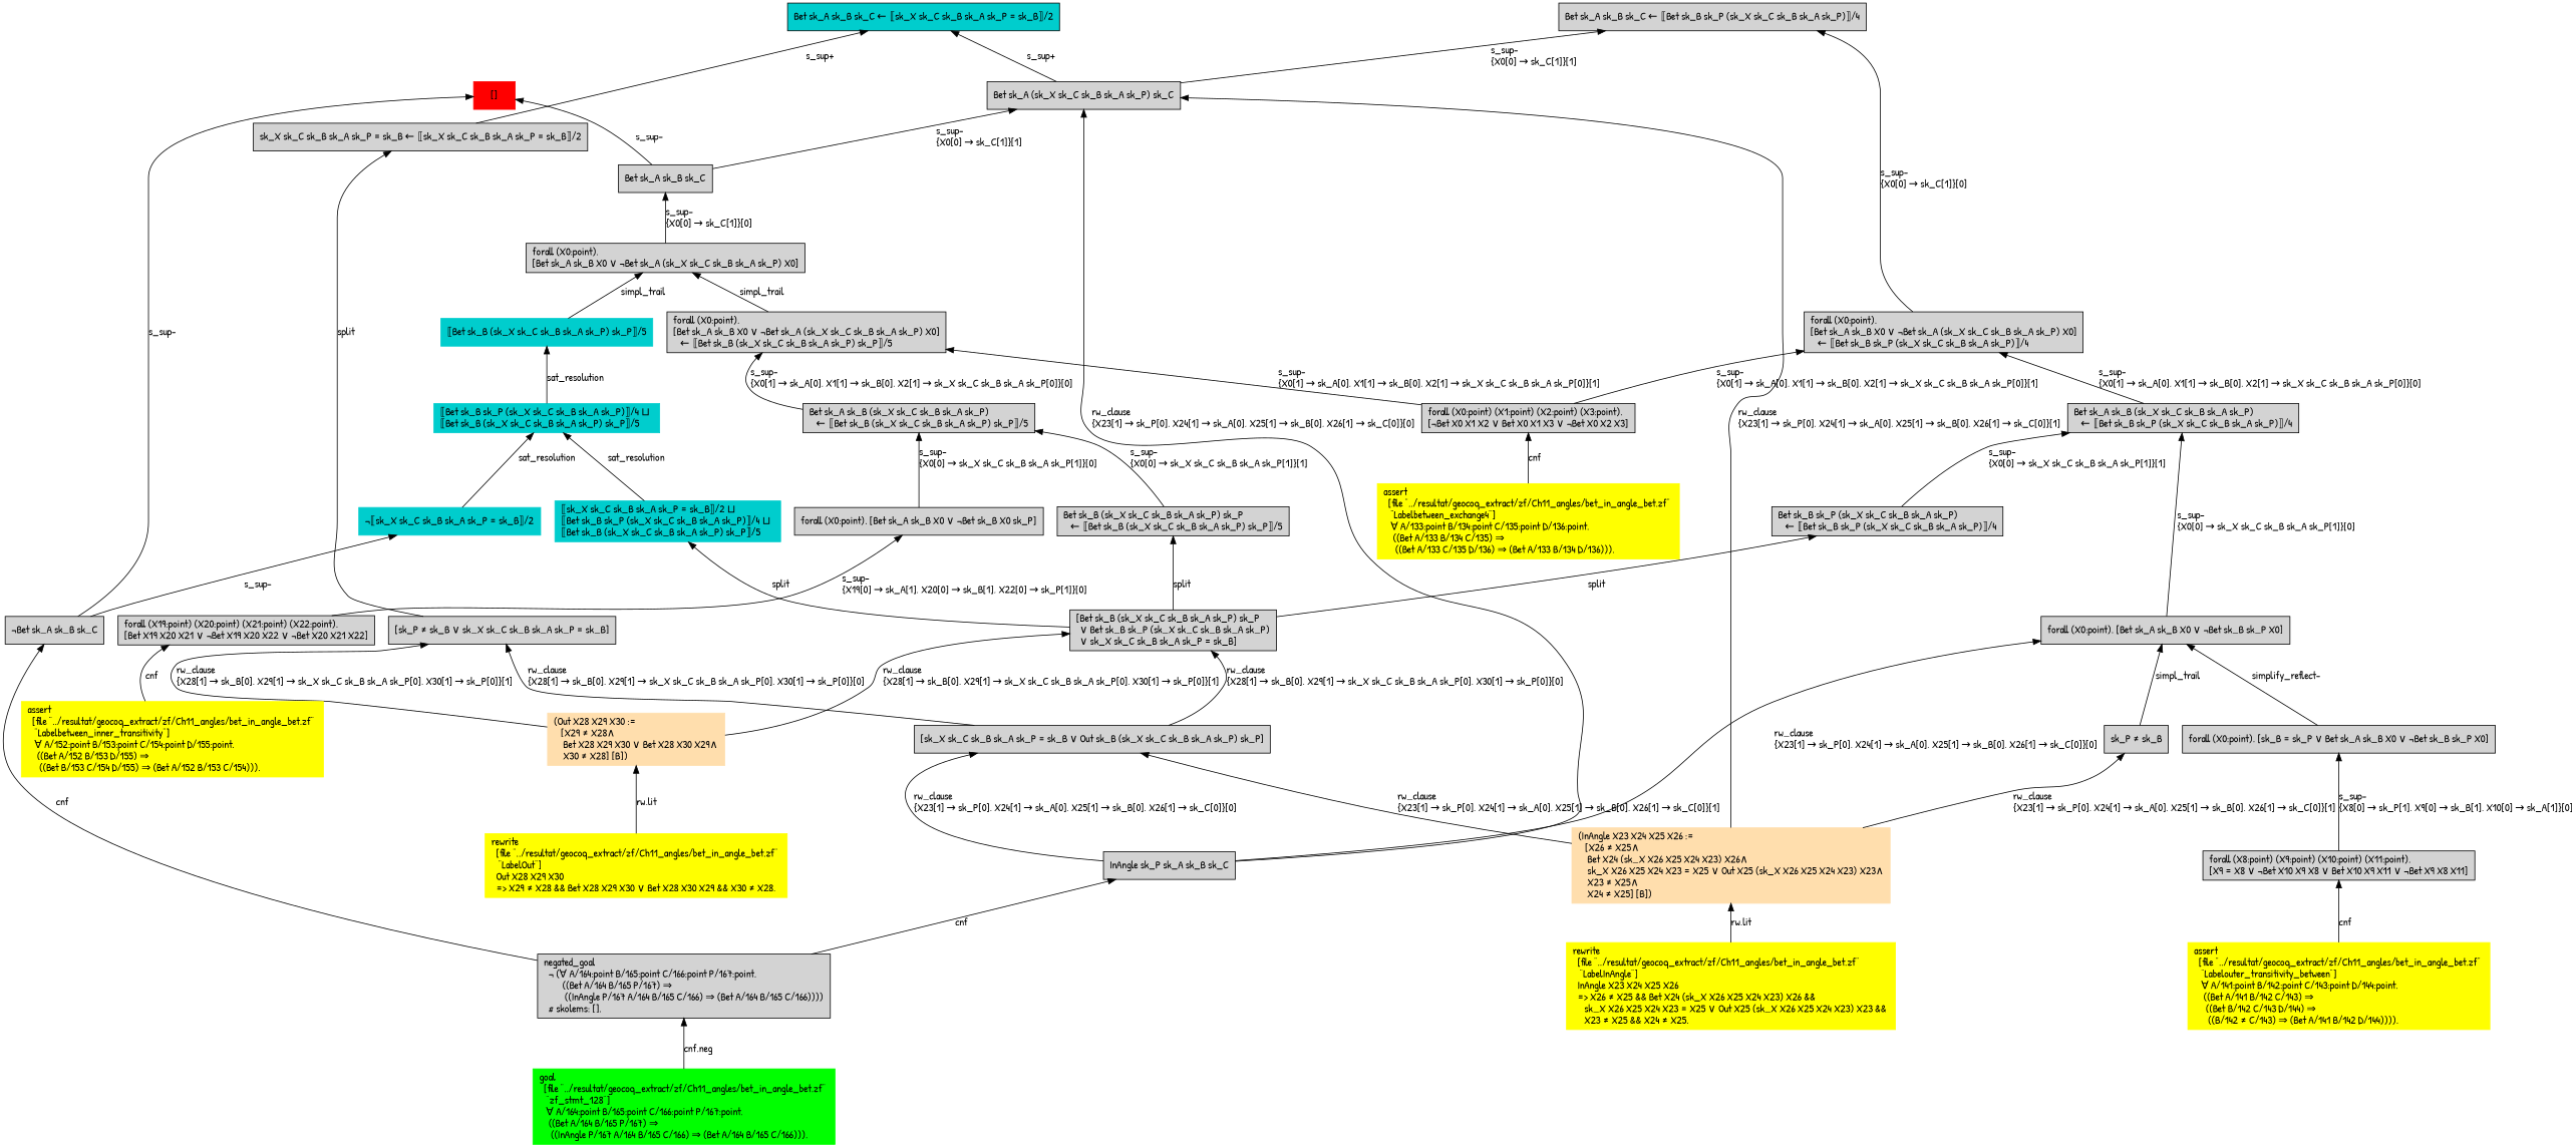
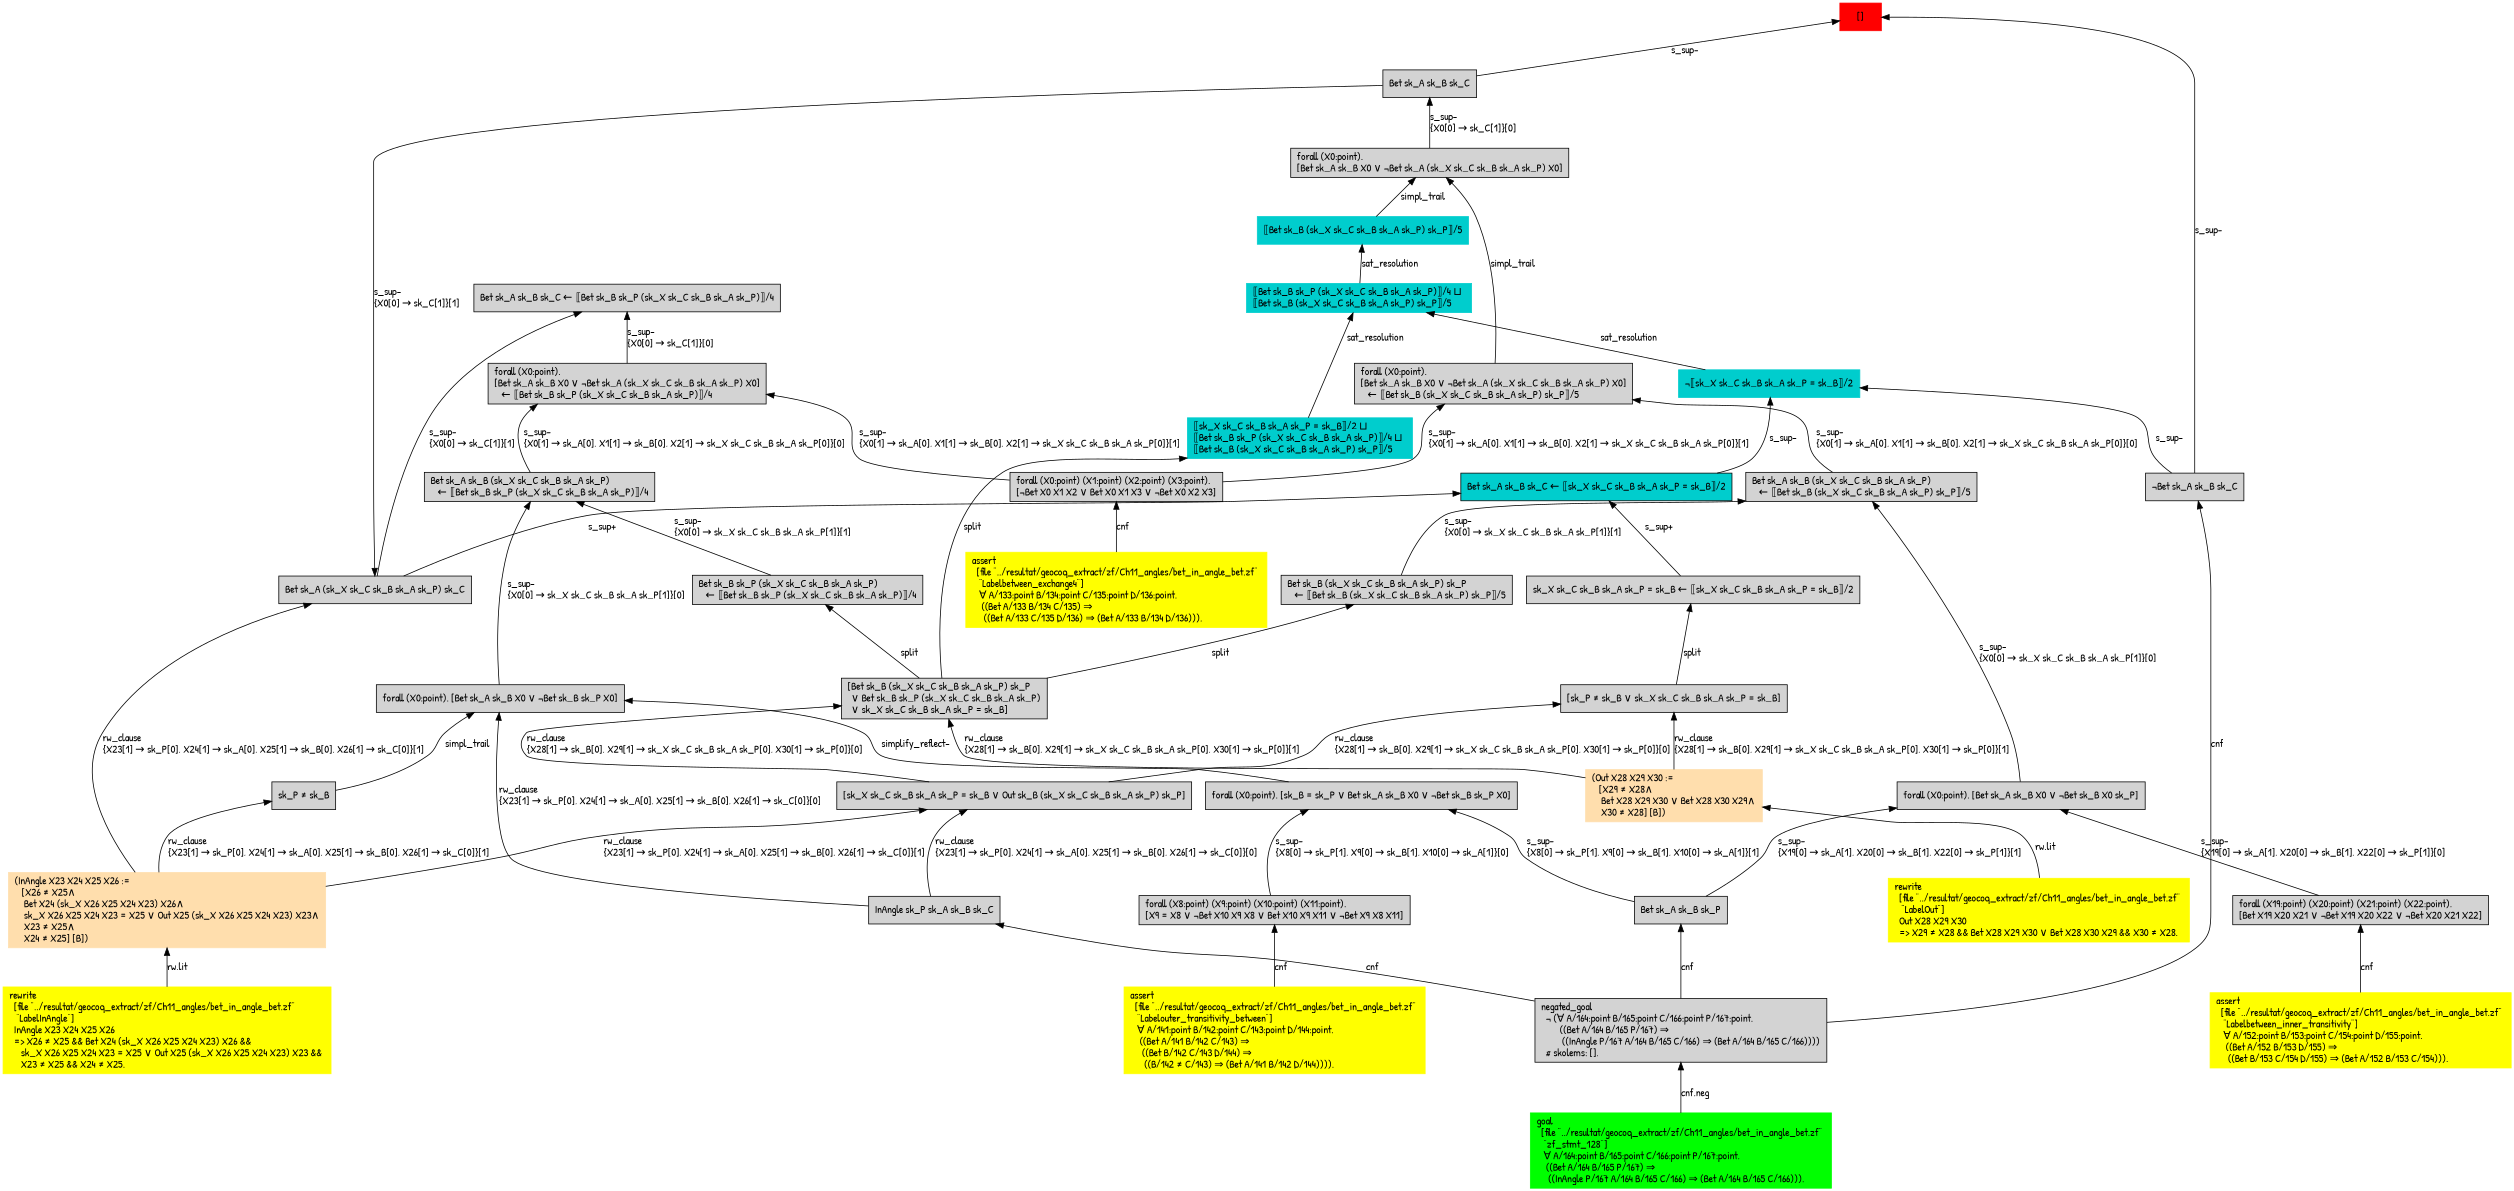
  digraph {
    fontname="Patrick Hand"
    node [fontname="Patrick Hand" shape=box style=filled]
    edge [dir=back fontname="Patrick Hand"]
    n1 [color=red label="[]"]
    n2 [label="¬Bet sk_A sk_B sk_C\l"]
    n3 [label="Bet sk_A sk_B sk_C\l"]
    n4 [label="negated_goal\l  ¬ (∀ A/164:point B/165:point C/166:point P/167:point.\l        ((Bet A/164 B/165 P/167) ⇒\l         ((InAngle P/167 A/164 B/165 C/166) ⇒ (Bet A/164 B/165 C/166))))\l  # skolems: [].\l"]
    n5 [label="forall (X0:point).\l[Bet sk_A sk_B X0 ∨ ¬Bet sk_A (sk_X sk_C sk_B sk_A sk_P) X0]\l"]
    n6 [color=green label="goal\l  [file \"../resultat/geocoq_extract/zf/Ch11_angles/bet_in_angle_bet.zf\" \l   \"zf_stmt_128\"]\l  ∀ A/164:point B/165:point C/166:point P/167:point.\l    ((Bet A/164 B/165 P/167) ⇒\l     ((InAngle P/167 A/164 B/165 C/166) ⇒ (Bet A/164 B/165 C/166))).\l"]
    n7 [color=cyan3 label="⟦Bet sk_B (sk_X sk_C sk_B sk_A sk_P) sk_P⟧/5\l"]
    n8 [label="forall (X0:point).\l[Bet sk_A sk_B X0 ∨ ¬Bet sk_A (sk_X sk_C sk_B sk_A sk_P) X0]\l  ← ⟦Bet sk_B (sk_X sk_C sk_B sk_A sk_P) sk_P⟧/5\l"]
    n9 [label="Bet sk_A (sk_X sk_C sk_B sk_A sk_P) sk_C\l"]
    n10 [color=navajowhite label="(InAngle X23 X24 X25 X26 :=\l   [X26 ≠ X25∧\l    Bet X24 (sk_X X26 X25 X24 X23) X26∧\l    sk_X X26 X25 X24 X23 = X25 ∨ Out X25 (sk_X X26 X25 X24 X23) X23∧\l    X23 ≠ X25∧\l    X24 ≠ X25] [B])\l"]
    n11 [label="InAngle sk_P sk_A sk_B sk_C\l"]
    n12 [color=cyan3 label="⟦Bet sk_B sk_P (sk_X sk_C sk_B sk_A sk_P)⟧/4 ⊔ \l⟦Bet sk_B (sk_X sk_C sk_B sk_A sk_P) sk_P⟧/5\l"]
    n13 [label="forall (X0:point) (X1:point) (X2:point) (X3:point).\l[¬Bet X0 X1 X2 ∨ Bet X0 X1 X3 ∨ ¬Bet X0 X2 X3]\l"]
    n14 [label="Bet sk_A sk_B (sk_X sk_C sk_B sk_A sk_P)\l  ← ⟦Bet sk_B (sk_X sk_C sk_B sk_A sk_P) sk_P⟧/5\l"]
    n15 [color=cyan3 label="¬⟦sk_X sk_C sk_B sk_A sk_P = sk_B⟧/2\l"]
    n16 [color=cyan3 label="⟦sk_X sk_C sk_B sk_A sk_P = sk_B⟧/2 ⊔ \l⟦Bet sk_B sk_P (sk_X sk_C sk_B sk_A sk_P)⟧/4 ⊔ \l⟦Bet sk_B (sk_X sk_C sk_B sk_A sk_P) sk_P⟧/5\l"]
    n17 [label="Bet sk_A sk_B sk_C ← ⟦Bet sk_B sk_P (sk_X sk_C sk_B sk_A sk_P)⟧/4\l"]
    n18 [label="forall (X0:point).\l[Bet sk_A sk_B X0 ∨ ¬Bet sk_A (sk_X sk_C sk_B sk_A sk_P) X0]\l  ← ⟦Bet sk_B sk_P (sk_X sk_C sk_B sk_A sk_P)⟧/4\l"]
    n19 [label="Bet sk_A sk_B (sk_X sk_C sk_B sk_A sk_P)\l  ← ⟦Bet sk_B sk_P (sk_X sk_C sk_B sk_A sk_P)⟧/4\l"]
    n20 [color=yellow label="assert\l  [file \"../resultat/geocoq_extract/zf/Ch11_angles/bet_in_angle_bet.zf\" \l   \"Labelbetween_exchange4\"]\l  ∀ A/133:point B/134:point C/135:point D/136:point.\l    ((Bet A/133 B/134 C/135) ⇒\l     ((Bet A/133 C/135 D/136) ⇒ (Bet A/133 B/134 D/136))).\l"]
    n21 [label="forall (X0:point). [Bet sk_A sk_B X0 ∨ ¬Bet sk_B sk_P X0]\l"]
    n22 [label="Bet sk_B sk_P (sk_X sk_C sk_B sk_A sk_P)\l  ← ⟦Bet sk_B sk_P (sk_X sk_C sk_B sk_A sk_P)⟧/4\l"]
    n23 [label="sk_P ≠ sk_B\l"]
    n24 [label="forall (X0:point). [sk_B = sk_P ∨ Bet sk_A sk_B X0 ∨ ¬Bet sk_B sk_P X0]\l"]
    n25 [label="[Bet sk_B (sk_X sk_C sk_B sk_A sk_P) sk_P\l ∨ Bet sk_B sk_P (sk_X sk_C sk_B sk_A sk_P)\l ∨ sk_X sk_C sk_B sk_A sk_P = sk_B]\l"]
    n26 [label="forall (X8:point) (X9:point) (X10:point) (X11:point).\l[X9 = X8 ∨ ¬Bet X10 X9 X8 ∨ Bet X10 X9 X11 ∨ ¬Bet X9 X8 X11]\l"]
+   n27 [label="Bet sk_A sk_B sk_P\l"]
    n28 [color=yellow label="rewrite\l  [file \"../resultat/geocoq_extract/zf/Ch11_angles/bet_in_angle_bet.zf\" \l   \"LabelInAngle\"]\l  InAngle X23 X24 X25 X26\l  =\> X26 ≠ X25 && Bet X24 (sk_X X26 X25 X24 X23) X26 && \l     sk_X X26 X25 X24 X23 = X25 ∨ Out X25 (sk_X X26 X25 X24 X23) X23 && \l     X23 ≠ X25 && X24 ≠ X25.\l"]
    n29 [color=yellow label="assert\l  [file \"../resultat/geocoq_extract/zf/Ch11_angles/bet_in_angle_bet.zf\" \l   \"Labelouter_transitivity_between\"]\l  ∀ A/141:point B/142:point C/143:point D/144:point.\l    ((Bet A/141 B/142 C/143) ⇒\l     ((Bet B/142 C/143 D/144) ⇒\l      ((B/142 ≠ C/143) ⇒ (Bet A/141 B/142 D/144)))).\l"]
    n30 [color=navajowhite label="(Out X28 X29 X30 :=\l   [X29 ≠ X28∧\l    Bet X28 X29 X30 ∨ Bet X28 X30 X29∧\l    X30 ≠ X28] [B])\l"]
    n31 [label="[sk_X sk_C sk_B sk_A sk_P = sk_B ∨ Out sk_B (sk_X sk_C sk_B sk_A sk_P) sk_P]\l"]
    n32 [color=yellow label="rewrite\l  [file \"../resultat/geocoq_extract/zf/Ch11_angles/bet_in_angle_bet.zf\" \l   \"LabelOut\"]\l  Out X28 X29 X30\l  =\> X29 ≠ X28 && Bet X28 X29 X30 ∨ Bet X28 X30 X29 && X30 ≠ X28.\l"]
    n33 [fillcolor=cyan3 label="Bet sk_A sk_B sk_C ← ⟦sk_X sk_C sk_B sk_A sk_P = sk_B⟧/2\l"]
    n34 [label="sk_X sk_C sk_B sk_A sk_P = sk_B ← ⟦sk_X sk_C sk_B sk_A sk_P = sk_B⟧/2\l"]
    n35 [label="[sk_P ≠ sk_B ∨ sk_X sk_C sk_B sk_A sk_P = sk_B]\l"]
    n36 [label="forall (X0:point). [Bet sk_A sk_B X0 ∨ ¬Bet sk_B X0 sk_P]\l"]
    n37 [label="Bet sk_B (sk_X sk_C sk_B sk_A sk_P) sk_P\l  ← ⟦Bet sk_B (sk_X sk_C sk_B sk_A sk_P) sk_P⟧/5\l"]
    n38 [label="forall (X19:point) (X20:point) (X21:point) (X22:point).\l[Bet X19 X20 X21 ∨ ¬Bet X19 X20 X22 ∨ ¬Bet X20 X21 X22]\l"]
    n39 [color=yellow label="assert\l  [file \"../resultat/geocoq_extract/zf/Ch11_angles/bet_in_angle_bet.zf\" \l   \"Labelbetween_inner_transitivity\"]\l  ∀ A/152:point B/153:point C/154:point D/155:point.\l    ((Bet A/152 B/153 D/155) ⇒\l     ((Bet B/153 C/154 D/155) ⇒ (Bet A/152 B/153 C/154))).\l"]
    n1 -> n2 [label="s_sup-\l"]
    n1 -> n3 [label="s_sup-\l"]
    n2 -> n4 [label=cnf]
    n3 -> n5 [label="s_sup-\l\{X0[0] → sk_C[1]\}[0]\l"]
    n4 -> n6 [label="cnf.neg"]
    n5 -> n7 [label=simpl_trail]
    n5 -> n8 [label=simpl_trail]
    n7 -> n12 [label=sat_resolution]
    n8 -> n13 [label="s_sup-\l\{X0[1] → sk_A[0], X1[1] → sk_B[0], X2[1] → sk_X sk_C sk_B sk_A sk_P[0]\}[1]\l"]
    n8 -> n14 [label="s_sup-\l\{X0[1] → sk_A[0], X1[1] → sk_B[0], X2[1] → sk_X sk_C sk_B sk_A sk_P[0]\}[0]\l"]
    n9 -> n3 [label="s_sup-\l\{X0[0] → sk_C[1]\}[1]\l"]
    n9 -> n10 [label="rw_clause\l\{X23[1] → sk_P[0], X24[1] → sk_A[0], X25[1] → sk_B[0], X26[1] → sk_C[0]\}[1]\l"]
-   n9 -> n11 [label="rw_clause\l\{X23[1] → sk_P[0], X24[1] → sk_A[0], X25[1] → sk_B[0], X26[1] → sk_C[0]\}[0]\l"]
    n10 -> n28 [label="rw.lit"]
    n11 -> n4 [label=cnf]
    n12 -> n15 [label=sat_resolution]
    n12 -> n16 [label=sat_resolution]
    n13 -> n20 [label=cnf]
    n14 -> n36 [label="s_sup-\l\{X0[0] → sk_X sk_C sk_B sk_A sk_P[1]\}[0]\l"]
    n14 -> n37 [label="s_sup-\l\{X0[0] → sk_X sk_C sk_B sk_A sk_P[1]\}[1]\l"]
    n15 -> n2 [label="s_sup-\l"]
+   n15 -> n33 [label="s_sup-\l"]
    n16 -> n25 [label=split]
    n17 -> n9 [label="s_sup-\l\{X0[0] → sk_C[1]\}[1]\l"]
    n17 -> n18 [label="s_sup-\l\{X0[0] → sk_C[1]\}[0]\l"]
    n18 -> n13 [label="s_sup-\l\{X0[1] → sk_A[0], X1[1] → sk_B[0], X2[1] → sk_X sk_C sk_B sk_A sk_P[0]\}[1]\l"]
    n18 -> n19 [label="s_sup-\l\{X0[1] → sk_A[0], X1[1] → sk_B[0], X2[1] → sk_X sk_C sk_B sk_A sk_P[0]\}[0]\l"]
    n19 -> n21 [label="s_sup-\l\{X0[0] → sk_X sk_C sk_B sk_A sk_P[1]\}[0]\l"]
    n19 -> n22 [label="s_sup-\l\{X0[0] → sk_X sk_C sk_B sk_A sk_P[1]\}[1]\l"]
    n21 -> n11 [label="rw_clause\l\{X23[1] → sk_P[0], X24[1] → sk_A[0], X25[1] → sk_B[0], X26[1] → sk_C[0]\}[0]\l"]
    n21 -> n23 [label=simpl_trail]
    n21 -> n24 [label="simplify_reflect-"]
    n22 -> n25 [label=split]
    n23 -> n10 [label="rw_clause\l\{X23[1] → sk_P[0], X24[1] → sk_A[0], X25[1] → sk_B[0], X26[1] → sk_C[0]\}[1]\l"]
    n24 -> n26 [label="s_sup-\l\{X8[0] → sk_P[1], X9[0] → sk_B[1], X10[0] → sk_A[1]\}[0]\l"]
+   n24 -> n27 [label="s_sup-\l\{X8[0] → sk_P[1], X9[0] → sk_B[1], X10[0] → sk_A[1]\}[1]\l"]
    n25 -> n30 [label="rw_clause\l\{X28[1] → sk_B[0], X29[1] → sk_X sk_C sk_B sk_A sk_P[0], X30[1] → sk_P[0]\}[1]\l"]
    n25 -> n31 [label="rw_clause\l\{X28[1] → sk_B[0], X29[1] → sk_X sk_C sk_B sk_A sk_P[0], X30[1] → sk_P[0]\}[0]\l"]
    n26 -> n29 [label=cnf]
+   n27 -> n4 [label=cnf]
    n30 -> n32 [label="rw.lit"]
    n31 -> n10 [label="rw_clause\l\{X23[1] → sk_P[0], X24[1] → sk_A[0], X25[1] → sk_B[0], X26[1] → sk_C[0]\}[1]\l"]
    n31 -> n11 [label="rw_clause\l\{X23[1] → sk_P[0], X24[1] → sk_A[0], X25[1] → sk_B[0], X26[1] → sk_C[0]\}[0]\l"]
    n33 -> n9 [label="s_sup+\l"]
    n33 -> n34 [label="s_sup+\l"]
    n34 -> n35 [label=split]
    n35 -> n30 [label="rw_clause\l\{X28[1] → sk_B[0], X29[1] → sk_X sk_C sk_B sk_A sk_P[0], X30[1] → sk_P[0]\}[1]\l"]
    n35 -> n31 [label="rw_clause\l\{X28[1] → sk_B[0], X29[1] → sk_X sk_C sk_B sk_A sk_P[0], X30[1] → sk_P[0]\}[0]\l"]
+   n36 -> n27 [label="s_sup-\l\{X19[0] → sk_A[1], X20[0] → sk_B[1], X22[0] → sk_P[1]\}[1]\l"]
    n36 -> n38 [label="s_sup-\l\{X19[0] → sk_A[1], X20[0] → sk_B[1], X22[0] → sk_P[1]\}[0]\l"]
    n37 -> n25 [label=split]
    n38 -> n39 [label=cnf]
  }
